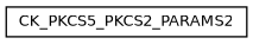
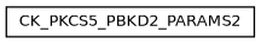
  digraph {
    rankdir=LR
-   n1 [color=black fillcolor=white fontname=Helvetica fontsize=10 height=0.2 label=CK_PKCS5_PKCS2_PARAMS2 shape=record style=filled width=0.4]
+   n1 [color=black fillcolor=white fontname=Helvetica fontsize=10 height=0.2 label=CK_PKCS5_PBKD2_PARAMS2 shape=record style=filled width=0.4]
  }
